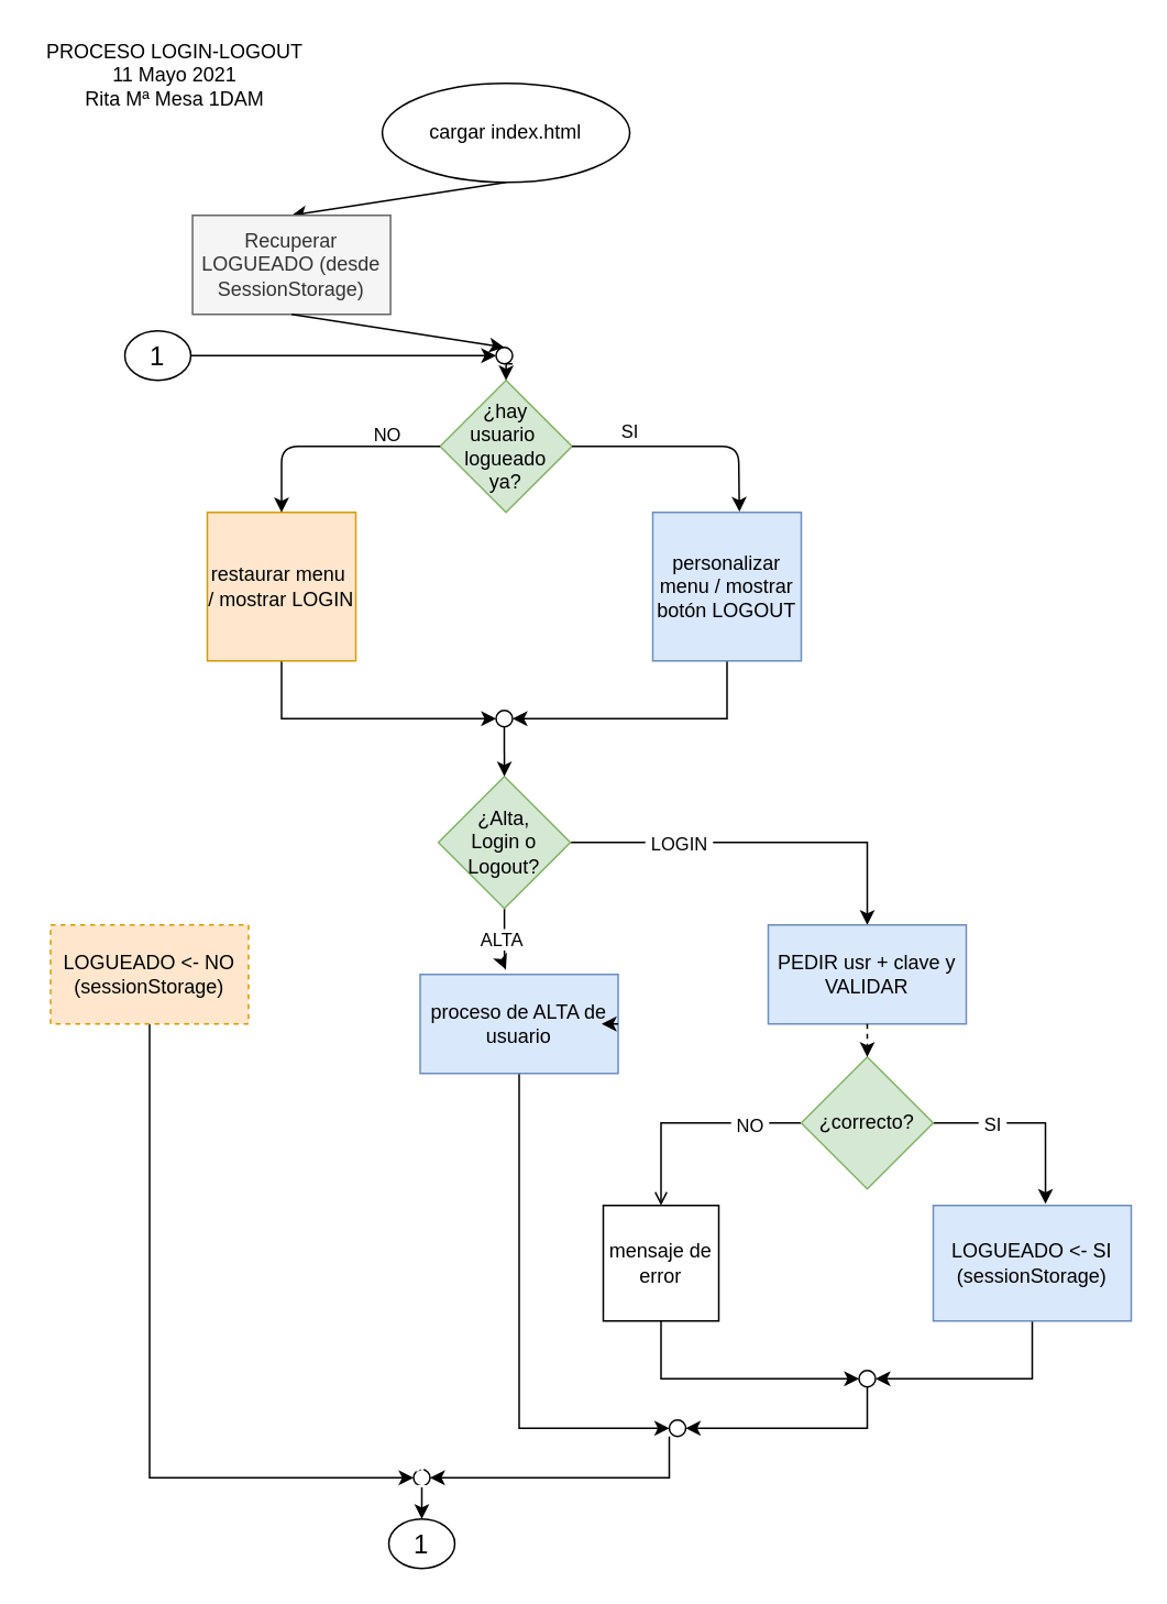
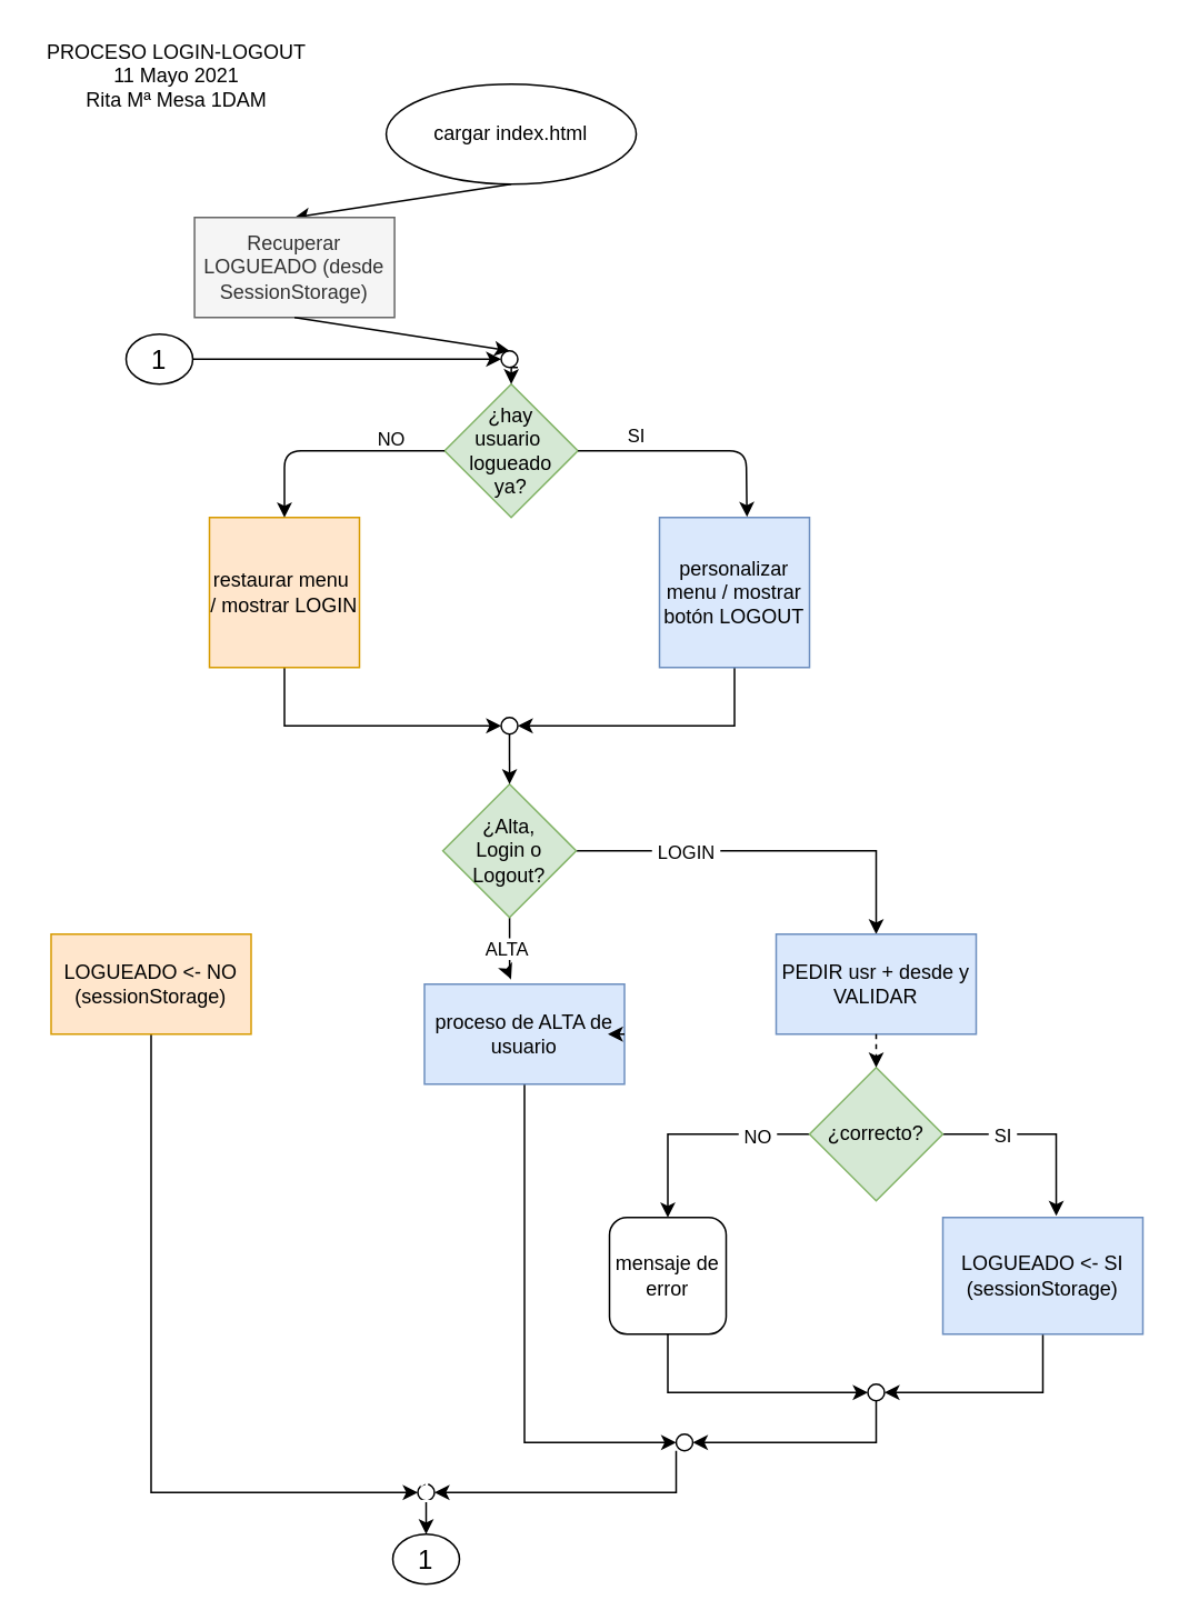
  <mxCell id="0" />
  <mxCell id="1" parent="0" />
  <mxCell id="2" value="cargar index.html" style="ellipse;whiteSpace=wrap;html=1;" parent="1" vertex="1"><mxGeometry x="231.05" y="50" width="150" height="60" as="geometry" /></mxCell>
  <mxCell id="3" value="ALTA&amp;nbsp;" style="edgeStyle=orthogonalEdgeStyle;rounded=0;orthogonalLoop=1;jettySize=auto;html=1;exitX=0.5;exitY=1;exitDx=0;exitDy=0;entryX=0.433;entryY=-0.05;entryDx=0;entryDy=0;entryPerimeter=0;" parent="1" source="6" target="18" edge="1"><mxGeometry relative="1" as="geometry"><Array as="points"><mxPoint x="305" y="585" /></Array></mxGeometry></mxCell>
  <mxCell id="4" style="edgeStyle=orthogonalEdgeStyle;rounded=0;orthogonalLoop=1;jettySize=auto;html=1;exitX=1;exitY=0.5;exitDx=0;exitDy=0;entryX=0.5;entryY=0;entryDx=0;entryDy=0;" parent="1" source="6" target="7" edge="1"><mxGeometry relative="1" as="geometry" /></mxCell>
  <mxCell id="5" value="&amp;nbsp;LOGIN&amp;nbsp;" style="edgeLabel;html=1;align=center;verticalAlign=middle;resizable=0;points=[];" parent="4" vertex="1" connectable="0"><mxGeometry x="-0.433" relative="1" as="geometry"><mxPoint as="offset" /></mxGeometry></mxCell>
  <mxCell id="6" value="¿Alta,&lt;br&gt;Login o&lt;br&gt;Logout?" style="rhombus;whiteSpace=wrap;html=1;fillColor=#d5e8d4;strokeColor=#82b366;" parent="1" vertex="1"><mxGeometry x="265.05" y="470" width="80" height="80" as="geometry" /></mxCell>
- <mxCell id="7" value="PEDIR usr + clave y VALIDAR" style="rounded=0;whiteSpace=wrap;html=1;fillColor=#dae8fc;strokeColor=#6c8ebf;" parent="1" vertex="1"><mxGeometry x="465" y="560" width="120" height="60" as="geometry" /></mxCell>
+ <mxCell id="7" value="PEDIR usr + desde y VALIDAR" style="rounded=0;whiteSpace=wrap;html=1;fillColor=#dae8fc;strokeColor=#6c8ebf;" parent="1" vertex="1"><mxGeometry x="465" y="560" width="120" height="60" as="geometry" /></mxCell>
  <mxCell id="8" style="edgeStyle=orthogonalEdgeStyle;rounded=0;orthogonalLoop=1;jettySize=auto;html=1;entryX=0.567;entryY=-0.014;entryDx=0;entryDy=0;entryPerimeter=0;exitX=1;exitY=0.5;exitDx=0;exitDy=0;" parent="1" source="12" target="21" edge="1"><mxGeometry relative="1" as="geometry" /></mxCell>
  <mxCell id="9" value="&amp;nbsp;SI&amp;nbsp;" style="edgeLabel;html=1;align=center;verticalAlign=middle;resizable=0;points=[];" parent="8" vertex="1" connectable="0"><mxGeometry x="-0.026" relative="1" as="geometry"><mxPoint x="-22" as="offset" /></mxGeometry></mxCell>
- <mxCell id="10" style="edgeStyle=orthogonalEdgeStyle;rounded=0;orthogonalLoop=1;jettySize=auto;html=1;entryX=0.5;entryY=0;entryDx=0;entryDy=0;endArrow=open;" parent="1" source="12" target="14" edge="1"><mxGeometry relative="1" as="geometry" /></mxCell>
+ <mxCell id="10" style="edgeStyle=orthogonalEdgeStyle;rounded=0;orthogonalLoop=1;jettySize=auto;html=1;entryX=0.5;entryY=0;entryDx=0;entryDy=0;" parent="1" source="12" target="14" edge="1"><mxGeometry relative="1" as="geometry" /></mxCell>
  <mxCell id="11" value="&amp;nbsp;NO&amp;nbsp;" style="edgeLabel;html=1;align=center;verticalAlign=middle;resizable=0;points=[];" parent="10" vertex="1" connectable="0"><mxGeometry x="-0.526" y="1" relative="1" as="geometry"><mxPoint as="offset" /></mxGeometry></mxCell>
  <mxCell id="12" value="¿correcto?" style="rhombus;whiteSpace=wrap;html=1;fillColor=#d5e8d4;strokeColor=#82b366;" parent="1" vertex="1"><mxGeometry x="485" y="640" width="80" height="80" as="geometry" /></mxCell>
  <mxCell id="13" style="edgeStyle=orthogonalEdgeStyle;rounded=0;orthogonalLoop=1;jettySize=auto;html=1;entryX=0;entryY=0.5;entryDx=0;entryDy=0;exitX=0.5;exitY=1;exitDx=0;exitDy=0;" parent="1" source="14" target="36" edge="1"><mxGeometry relative="1" as="geometry" /></mxCell>
- <mxCell id="14" value="mensaje de error" style="whiteSpace=wrap;html=1;aspect=fixed;" parent="1" vertex="1"><mxGeometry x="365" y="730" width="70" height="70" as="geometry" /></mxCell>
+ <mxCell id="14" value="mensaje de error" style="whiteSpace=wrap;html=1;aspect=fixed;rounded=1;" parent="1" vertex="1"><mxGeometry x="365" y="730" width="70" height="70" as="geometry" /></mxCell>
  <mxCell id="15" value="" style="endArrow=classic;html=1;entryX=0.5;entryY=0;entryDx=0;entryDy=0;exitX=0.5;exitY=1;exitDx=0;exitDy=0;" parent="1" source="2" target="31" edge="1"><mxGeometry width="50" height="50" relative="1" as="geometry"><mxPoint x="296.05" y="82" as="sourcePoint" /><mxPoint x="291.05" y="120" as="targetPoint" /></mxGeometry></mxCell>
  <mxCell id="16" value="" style="endArrow=classic;html=1;entryX=0.5;entryY=0;entryDx=0;entryDy=0;exitX=0.5;exitY=1;exitDx=0;exitDy=0;" parent="1" source="41" target="6" edge="1"><mxGeometry width="50" height="50" relative="1" as="geometry"><mxPoint x="280" y="430" as="sourcePoint" /><mxPoint x="440" y="50" as="targetPoint" /></mxGeometry></mxCell>
  <mxCell id="17" style="edgeStyle=orthogonalEdgeStyle;rounded=0;orthogonalLoop=1;jettySize=auto;html=1;entryX=0;entryY=0.5;entryDx=0;entryDy=0;exitX=0.5;exitY=1;exitDx=0;exitDy=0;" parent="1" source="18" target="38" edge="1"><mxGeometry relative="1" as="geometry" /></mxCell>
  <mxCell id="18" value="proceso de ALTA de usuario" style="rounded=0;whiteSpace=wrap;html=1;fillColor=#dae8fc;strokeColor=#6c8ebf;" parent="1" vertex="1"><mxGeometry x="254" y="590" width="120" height="60" as="geometry" /></mxCell>
  <mxCell id="19" value="" style="endArrow=classic;html=1;entryX=0.5;entryY=0;entryDx=0;entryDy=0;exitX=0.5;exitY=1;exitDx=0;exitDy=0;dashed=1;" parent="1" source="7" target="12" edge="1"><mxGeometry width="50" height="50" relative="1" as="geometry"><mxPoint x="375" y="700" as="sourcePoint" /><mxPoint x="425" y="650" as="targetPoint" /></mxGeometry></mxCell>
  <mxCell id="20" style="edgeStyle=orthogonalEdgeStyle;rounded=0;orthogonalLoop=1;jettySize=auto;html=1;exitX=0.5;exitY=1;exitDx=0;exitDy=0;entryX=1;entryY=0.5;entryDx=0;entryDy=0;" parent="1" source="21" target="36" edge="1"><mxGeometry relative="1" as="geometry" /></mxCell>
  <mxCell id="21" value="LOGUEADO &amp;lt;- SI&lt;br&gt;(sessionStorage)" style="rounded=0;whiteSpace=wrap;html=1;fillColor=#dae8fc;strokeColor=#6c8ebf;" parent="1" vertex="1"><mxGeometry x="565" y="730" width="120" height="70" as="geometry" /></mxCell>
  <mxCell id="22" value="¿hay&lt;br&gt;usuario&amp;nbsp;&lt;br&gt;logueado&lt;br&gt;ya?" style="rhombus;whiteSpace=wrap;html=1;fillColor=#d5e8d4;strokeColor=#82b366;" parent="1" vertex="1"><mxGeometry x="266.05" y="230" width="80" height="80" as="geometry" /></mxCell>
  <mxCell id="23" style="edgeStyle=orthogonalEdgeStyle;rounded=0;orthogonalLoop=1;jettySize=auto;html=1;entryX=1;entryY=0.5;entryDx=0;entryDy=0;exitX=0.5;exitY=1;exitDx=0;exitDy=0;entryPerimeter=0;" parent="1" source="24" target="41" edge="1"><mxGeometry relative="1" as="geometry" /></mxCell>
  <mxCell id="24" value="personalizar menu / mostrar botón LOGOUT" style="whiteSpace=wrap;html=1;aspect=fixed;fillColor=#dae8fc;strokeColor=#6c8ebf;" parent="1" vertex="1"><mxGeometry x="395" y="310" width="90" height="90" as="geometry" /></mxCell>
  <mxCell id="25" style="edgeStyle=orthogonalEdgeStyle;rounded=0;orthogonalLoop=1;jettySize=auto;html=1;entryX=0;entryY=0.5;entryDx=0;entryDy=0;exitX=0.5;exitY=1;exitDx=0;exitDy=0;" parent="1" source="26" target="41" edge="1"><mxGeometry relative="1" as="geometry" /></mxCell>
  <mxCell id="26" value="restaurar menu&amp;nbsp; / mostrar LOGIN" style="whiteSpace=wrap;html=1;aspect=fixed;fillColor=#ffe6cc;strokeColor=#d79b00;" parent="1" vertex="1"><mxGeometry x="125" y="310" width="90" height="90" as="geometry" /></mxCell>
  <mxCell id="27" value="" style="endArrow=classic;html=1;entryX=0.583;entryY=-0.004;entryDx=0;entryDy=0;exitX=1;exitY=0.5;exitDx=0;exitDy=0;entryPerimeter=0;" parent="1" source="22" target="24" edge="1"><mxGeometry width="50" height="50" relative="1" as="geometry"><mxPoint x="355" y="207.5" as="sourcePoint" /><mxPoint x="432.56" y="280" as="targetPoint" /><Array as="points"><mxPoint x="447" y="270" /></Array></mxGeometry></mxCell>
  <mxCell id="28" value="SI" style="edgeLabel;html=1;align=center;verticalAlign=middle;resizable=0;points=[];" parent="27" vertex="1" connectable="0"><mxGeometry x="-0.52" y="2" relative="1" as="geometry"><mxPoint y="-8" as="offset" /></mxGeometry></mxCell>
  <mxCell id="29" value="" style="endArrow=classic;html=1;entryX=0.5;entryY=0;entryDx=0;entryDy=0;exitX=0;exitY=0.5;exitDx=0;exitDy=0;" parent="1" source="22" target="26" edge="1"><mxGeometry width="50" height="50" relative="1" as="geometry"><mxPoint x="275" y="208" as="sourcePoint" /><mxPoint x="352.56" y="280.5" as="targetPoint" /><Array as="points"><mxPoint x="170" y="270" /></Array></mxGeometry></mxCell>
  <mxCell id="30" value="NO" style="edgeLabel;html=1;align=center;verticalAlign=middle;resizable=0;points=[];" parent="29" vertex="1" connectable="0"><mxGeometry x="-0.52" y="2" relative="1" as="geometry"><mxPoint y="-10" as="offset" /></mxGeometry></mxCell>
  <mxCell id="31" value="Recuperar LOGUEADO (desde SessionStorage)" style="rounded=0;whiteSpace=wrap;html=1;fillColor=#f5f5f5;strokeColor=#666666;fontColor=#333333;" parent="1" vertex="1"><mxGeometry x="116.05" y="130" width="120" height="60" as="geometry" /></mxCell>
  <mxCell id="32" value="" style="endArrow=classic;html=1;entryX=0.5;entryY=0;entryDx=0;entryDy=0;exitX=0.5;exitY=1;exitDx=0;exitDy=0;" parent="1" source="31" target="44" edge="1"><mxGeometry width="50" height="50" relative="1" as="geometry"><mxPoint x="226.05" y="260" as="sourcePoint" /><mxPoint x="276.05" y="210" as="targetPoint" /></mxGeometry></mxCell>
  <mxCell id="33" style="edgeStyle=orthogonalEdgeStyle;rounded=0;orthogonalLoop=1;jettySize=auto;html=1;entryX=0;entryY=0.5;entryDx=0;entryDy=0;exitX=0.5;exitY=1;exitDx=0;exitDy=0;" parent="1" source="34" target="40" edge="1"><mxGeometry relative="1" as="geometry" /></mxCell>
- <mxCell id="34" value="LOGUEADO &amp;lt;- NO&lt;br&gt;(sessionStorage)" style="rounded=0;whiteSpace=wrap;html=1;fillColor=#ffe6cc;strokeColor=#d79b00;dashed=1;" parent="1" vertex="1"><mxGeometry x="30" y="560" width="120" height="60" as="geometry" /></mxCell>
+ <mxCell id="34" value="LOGUEADO &amp;lt;- NO&lt;br&gt;(sessionStorage)" style="rounded=0;whiteSpace=wrap;html=1;fillColor=#ffe6cc;strokeColor=#d79b00;" parent="1" vertex="1"><mxGeometry x="30" y="560" width="120" height="60" as="geometry" /></mxCell>
  <mxCell id="35" style="edgeStyle=orthogonalEdgeStyle;rounded=0;orthogonalLoop=1;jettySize=auto;html=1;exitX=0.5;exitY=1;exitDx=0;exitDy=0;entryX=1;entryY=0.5;entryDx=0;entryDy=0;" parent="1" source="36" target="38" edge="1"><mxGeometry relative="1" as="geometry" /></mxCell>
  <mxCell id="36" value="" style="shape=ellipse;html=1;fontSize=18;fontColor=#ffffff;fillColor=none;" parent="1" vertex="1"><mxGeometry x="520" y="830" width="10" height="10" as="geometry" /></mxCell>
  <mxCell id="37" style="edgeStyle=orthogonalEdgeStyle;rounded=0;orthogonalLoop=1;jettySize=auto;html=1;entryX=1;entryY=0.5;entryDx=0;entryDy=0;exitX=0;exitY=1;exitDx=0;exitDy=0;" parent="1" source="38" target="40" edge="1"><mxGeometry relative="1" as="geometry" /></mxCell>
  <mxCell id="38" value="" style="shape=ellipse;html=1;fontSize=18;fontColor=#ffffff;fillColor=none;" parent="1" vertex="1"><mxGeometry x="405" y="860" width="10" height="10" as="geometry" /></mxCell>
  <mxCell id="39" style="edgeStyle=orthogonalEdgeStyle;rounded=0;orthogonalLoop=1;jettySize=auto;html=1;exitX=0.5;exitY=1;exitDx=0;exitDy=0;entryX=0.5;entryY=0;entryDx=0;entryDy=0;" parent="1" source="40" target="45" edge="1"><mxGeometry relative="1" as="geometry" /></mxCell>
  <mxCell id="40" value="1" style="shape=ellipse;html=1;fontSize=18;fontColor=#ffffff;fillColor=none;" parent="1" vertex="1"><mxGeometry x="250" y="890" width="10" height="10" as="geometry" /></mxCell>
  <mxCell id="41" value="" style="shape=ellipse;html=1;fontSize=18;fontColor=#ffffff;fillColor=none;" parent="1" vertex="1"><mxGeometry x="300" y="430" width="10" height="10" as="geometry" /></mxCell>
  <mxCell id="42" style="edgeStyle=orthogonalEdgeStyle;rounded=0;orthogonalLoop=1;jettySize=auto;html=1;exitX=1;exitY=0.5;exitDx=0;exitDy=0;entryX=0.917;entryY=0.5;entryDx=0;entryDy=0;entryPerimeter=0;" parent="1" source="18" target="18" edge="1"><mxGeometry relative="1" as="geometry" /></mxCell>
  <mxCell id="43" style="edgeStyle=orthogonalEdgeStyle;rounded=0;orthogonalLoop=1;jettySize=auto;html=1;exitX=1;exitY=1;exitDx=0;exitDy=0;entryX=0.5;entryY=0;entryDx=0;entryDy=0;" parent="1" source="44" target="22" edge="1"><mxGeometry relative="1" as="geometry" /></mxCell>
  <mxCell id="44" value="" style="shape=ellipse;html=1;fontSize=18;fontColor=#ffffff;fillColor=none;" parent="1" vertex="1"><mxGeometry x="300" y="210" width="10" height="10" as="geometry" /></mxCell>
  <mxCell id="45" value="&lt;font style=&quot;font-size: 16px&quot;&gt;1&lt;/font&gt;" style="ellipse;whiteSpace=wrap;html=1;fillColor=none;" parent="1" vertex="1"><mxGeometry x="235" y="920" width="40" height="30" as="geometry" /></mxCell>
  <mxCell id="46" style="edgeStyle=orthogonalEdgeStyle;rounded=0;orthogonalLoop=1;jettySize=auto;html=1;entryX=0;entryY=0.5;entryDx=0;entryDy=0;" parent="1" source="47" target="44" edge="1"><mxGeometry relative="1" as="geometry" /></mxCell>
  <mxCell id="47" value="&lt;font style=&quot;font-size: 16px&quot;&gt;1&lt;/font&gt;" style="ellipse;whiteSpace=wrap;html=1;fillColor=none;" parent="1" vertex="1"><mxGeometry x="75" y="200" width="40" height="30" as="geometry" /></mxCell>
  <mxCell id="48" value="PROCESO LOGIN-LOGOUT&lt;br&gt;11 Mayo 2021&lt;br&gt;Rita Mª Mesa 1DAM" style="text;html=1;align=center;verticalAlign=middle;resizable=0;points=[];autosize=1;strokeColor=none;" vertex="1" parent="1"><mxGeometry x="20" y="20" width="170" height="50" as="geometry" /></mxCell>
